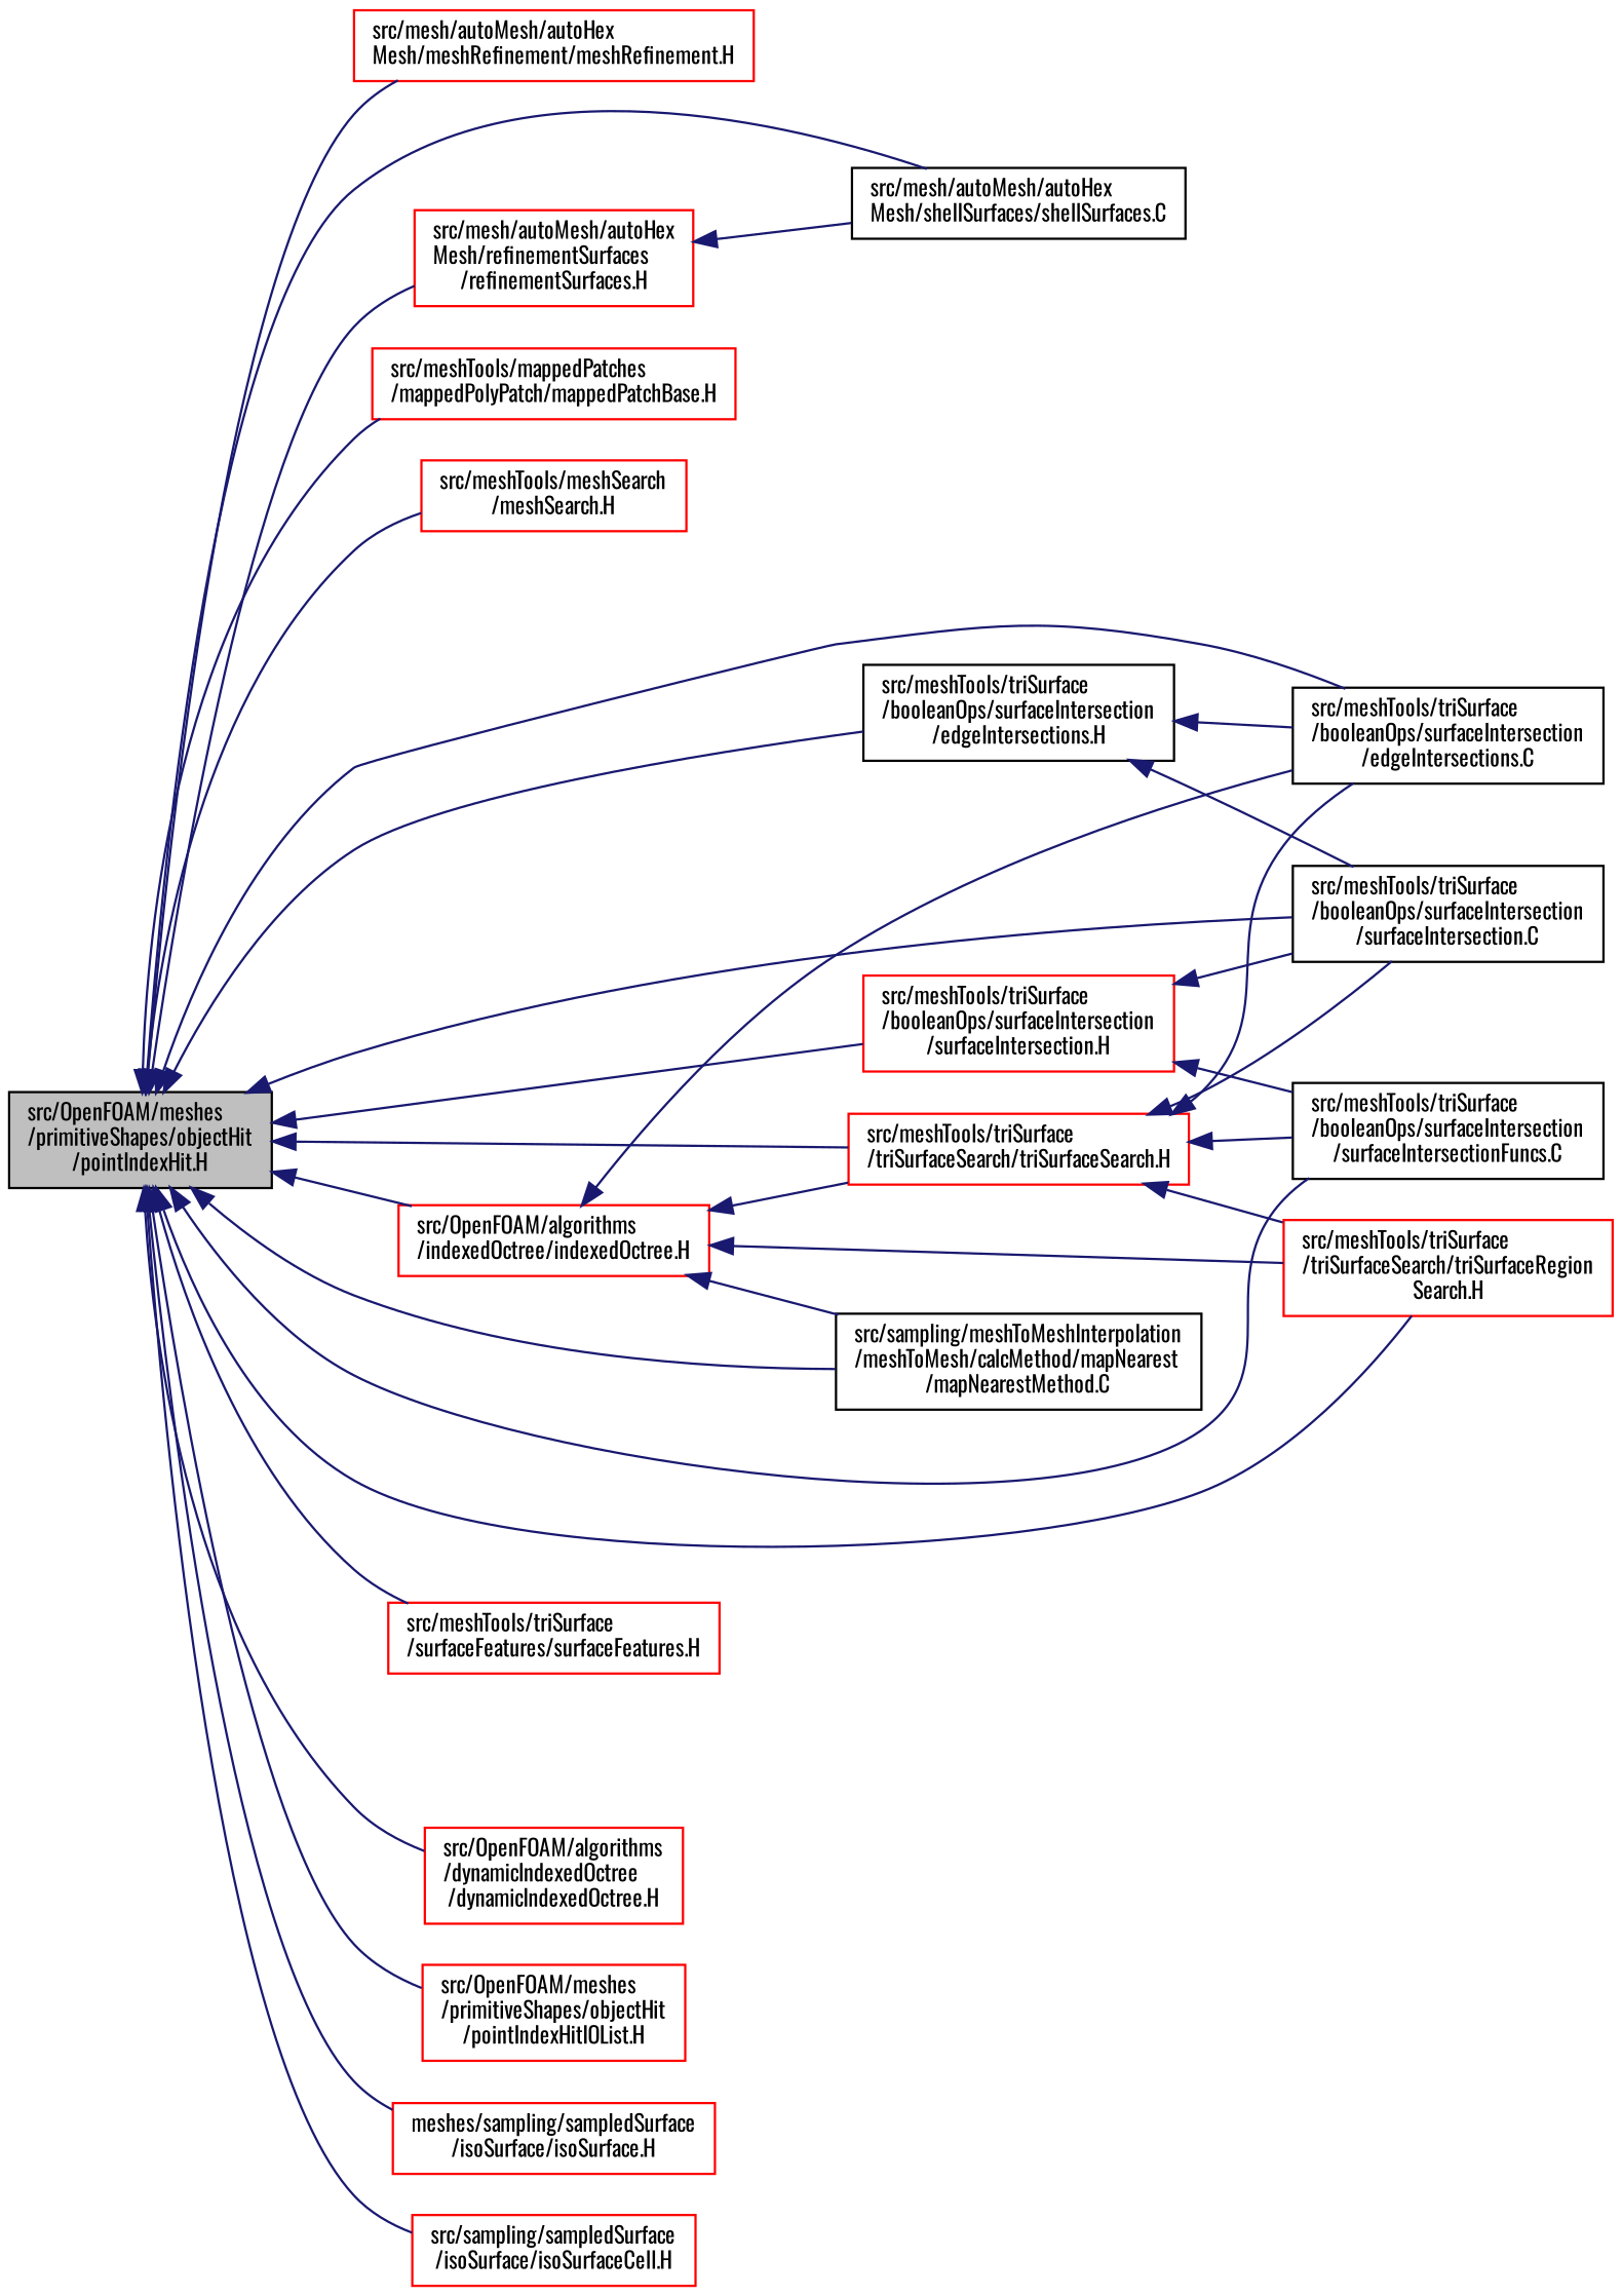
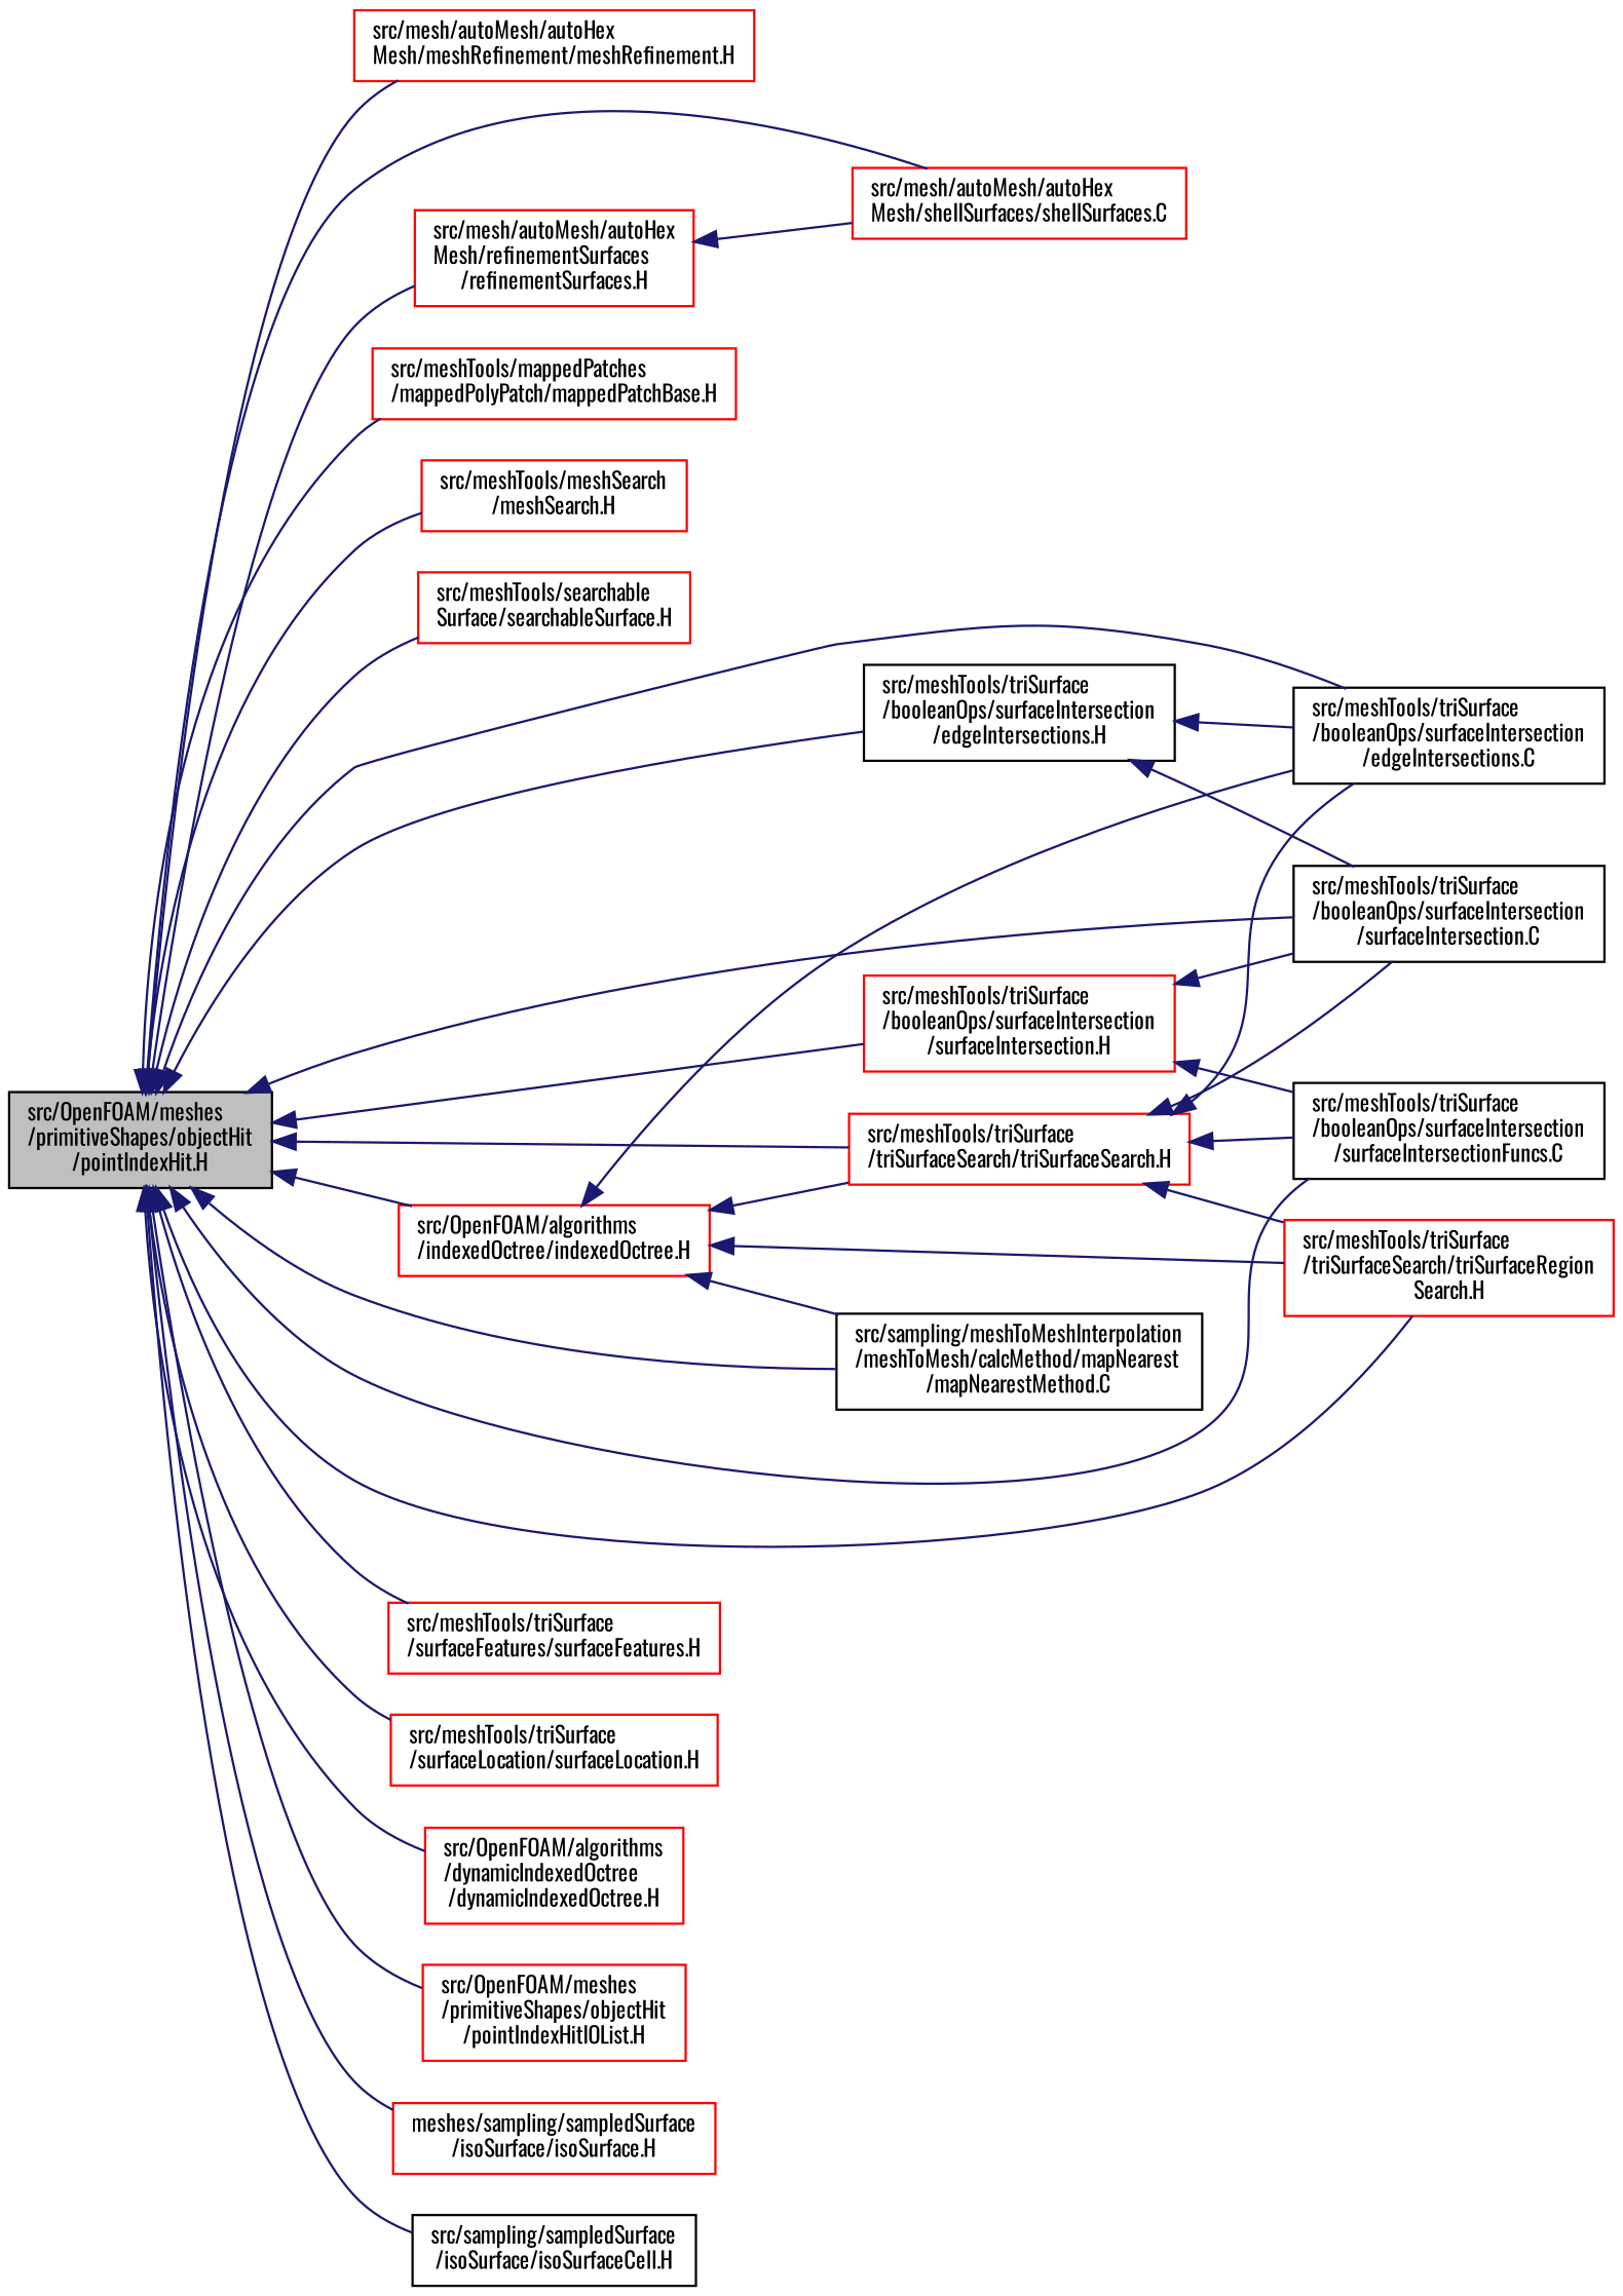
  digraph {
    fontname=Oswald
    rankdir=LR
    node [color=red fontname=Oswald fontsize=10 shape=record]
    edge [color=midnightblue dir=back fontname=Oswald fontsize=10 labelfontname=FreeSans labelfontsize=10 style=solid]
    n1 [color=black fillcolor=grey75 fontcolor=black height=0.2 label="src/OpenFOAM/meshes\l/primitiveShapes/objectHit\l/pointIndexHit.H" style=filled width=0.4]
    n2 [height=0.2 label="src/mesh/autoMesh/autoHex\lMesh/meshRefinement/meshRefinement.H" width=0.4]
    n3 [height=0.2 label="src/mesh/autoMesh/autoHex\lMesh/refinementSurfaces\l/refinementSurfaces.H" width=0.4]
-   n4 [color=black height=0.2 label="src/mesh/autoMesh/autoHex\lMesh/shellSurfaces/shellSurfaces.C" width=0.4]
+   n4 [height=0.2 label="src/mesh/autoMesh/autoHex\lMesh/shellSurfaces/shellSurfaces.C" width=0.4]
    n5 [height=0.2 label="src/meshTools/mappedPatches\l/mappedPolyPatch/mappedPatchBase.H" width=0.4]
    n6 [height=0.2 label="src/meshTools/meshSearch\l/meshSearch.H" width=0.4]
+   n7 [height=0.2 label="src/meshTools/searchable\lSurface/searchableSurface.H" width=0.4]
    n8 [color=black height=0.2 label="src/meshTools/triSurface\l/booleanOps/surfaceIntersection\l/edgeIntersections.H" width=0.4]
    n9 [color=black height=0.2 label="src/meshTools/triSurface\l/booleanOps/surfaceIntersection\l/edgeIntersections.C" width=0.4]
    n10 [color=black height=0.2 label="src/meshTools/triSurface\l/booleanOps/surfaceIntersection\l/surfaceIntersection.C" width=0.4]
    n11 [height=0.2 label="src/meshTools/triSurface\l/booleanOps/surfaceIntersection\l/surfaceIntersection.H" width=0.4]
    n12 [color=black height=0.2 label="src/meshTools/triSurface\l/booleanOps/surfaceIntersection\l/surfaceIntersectionFuncs.C" width=0.4]
    n13 [height=0.2 label="src/meshTools/triSurface\l/surfaceFeatures/surfaceFeatures.H" width=0.4]
+   n14 [height=0.2 label="src/meshTools/triSurface\l/surfaceLocation/surfaceLocation.H" width=0.4]
    n15 [height=0.2 label="src/meshTools/triSurface\l/triSurfaceSearch/triSurfaceRegion\lSearch.H" width=0.4]
    n16 [height=0.2 label="src/meshTools/triSurface\l/triSurfaceSearch/triSurfaceSearch.H" width=0.4]
    n17 [height=0.2 label="src/OpenFOAM/algorithms\l/dynamicIndexedOctree\l/dynamicIndexedOctree.H" width=0.4]
    n18 [height=0.2 label="src/OpenFOAM/algorithms\l/indexedOctree/indexedOctree.H" width=0.4]
    n19 [color=black height=0.2 label="src/sampling/meshToMeshInterpolation\l/meshToMesh/calcMethod/mapNearest\l/mapNearestMethod.C" width=0.4]
    n20 [height=0.2 label="src/OpenFOAM/meshes\l/primitiveShapes/objectHit\l/pointIndexHitIOList.H" width=0.4]
    n21 [height=0.2 label="meshes/sampling/sampledSurface\l/isoSurface/isoSurface.H" width=0.4]
-   n22 [height=0.2 label="src/sampling/sampledSurface\l/isoSurface/isoSurfaceCell.H" width=0.4]
+   n22 [color=black height=0.2 label="src/sampling/sampledSurface\l/isoSurface/isoSurfaceCell.H" width=0.4]
    n1 -> n2
    n1 -> n3
    n1 -> n4
    n1 -> n5
    n1 -> n6
+   n1 -> n7
    n1 -> n8
    n1 -> n9
    n1 -> n10
    n1 -> n11
    n1 -> n12
    n1 -> n13
+   n1 -> n14
    n1 -> n15
    n1 -> n16
    n1 -> n17
    n1 -> n18
    n1 -> n19
    n1 -> n20
    n1 -> n21
    n1 -> n22
    n3 -> n4
    n8 -> n9
    n8 -> n10
    n11 -> n10
    n11 -> n12
    n16 -> n9
    n16 -> n10
    n16 -> n12
    n16 -> n15
    n18 -> n9
    n18 -> n15
    n18 -> n16
    n18 -> n19
  }
